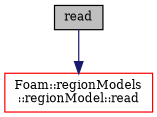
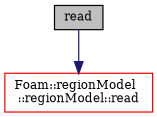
  digraph {
    rankdir=TB
    fontname="DejaVu Serif"
    node [fontname="DejaVu Serif" fontsize=10 shape=record]
    n1 [color=black fillcolor=grey75 fontcolor=black height=0.2 label=read style=filled width=0.4]
-   n2 [color=red height=0.2 label="Foam::regionModels\l::regionModel::read" width=0.4]
+   n2 [color=red height=0.2 label="Foam::regionModel\l::regionModel::read" width=0.4]
    n1 -> n2 [color=midnightblue fontname="DejaVu Serif" fontsize=10 labelfontname=FreeSans labelfontsize=10 style=solid]
  }
